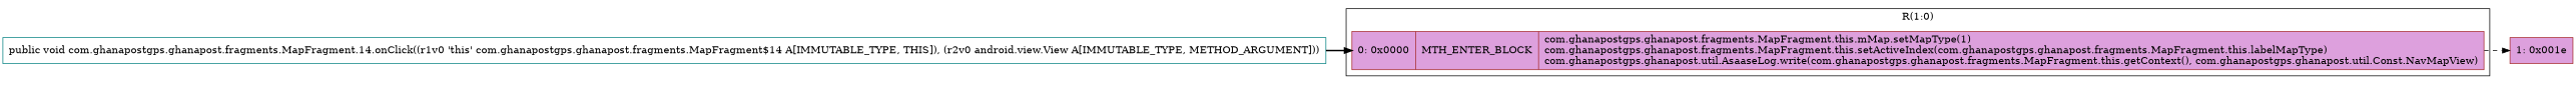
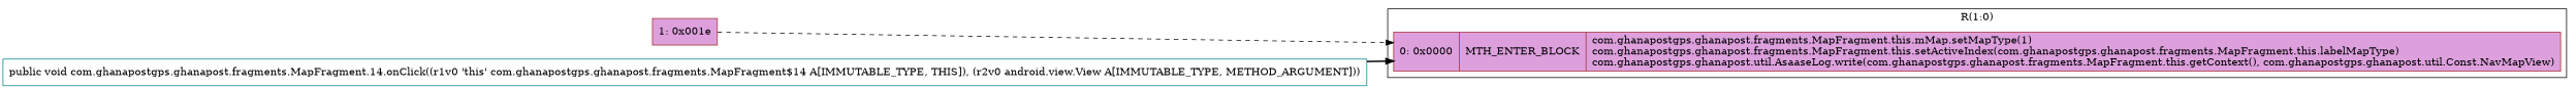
  digraph {
    rankdir=LR
    node [color=brown shape=record style=filled fillcolor=plum]
    n1 [label="{0\:\ 0x0000|MTH_ENTER_BLOCK\l|com.ghanapostgps.ghanapost.fragments.MapFragment.this.mMap.setMapType(1)\lcom.ghanapostgps.ghanapost.fragments.MapFragment.this.setActiveIndex(com.ghanapostgps.ghanapost.fragments.MapFragment.this.labelMapType)\lcom.ghanapostgps.ghanapost.util.AsaaseLog.write(com.ghanapostgps.ghanapost.fragments.MapFragment.this.getContext(), com.ghanapostgps.ghanapost.util.Const.NavMapView)\l}"]
    n2 [label="{1\:\ 0x001e}"]
    n3 [label="{public void com.ghanapostgps.ghanapost.fragments.MapFragment.14.onClick((r1v0 'this' com.ghanapostgps.ghanapost.fragments.MapFragment$14 A[IMMUTABLE_TYPE, THIS]), (r2v0 android.view.View A[IMMUTABLE_TYPE, METHOD_ARGUMENT])) }" fillcolor=white color=teal]
    subgraph cluster_1 {
      label="R(1:0)"
      n1
    }
-   n1 -> n2 [style=dashed]
+   n2 -> n1 [style=dashed]
    n3 -> n1 [style=bold]
  }
